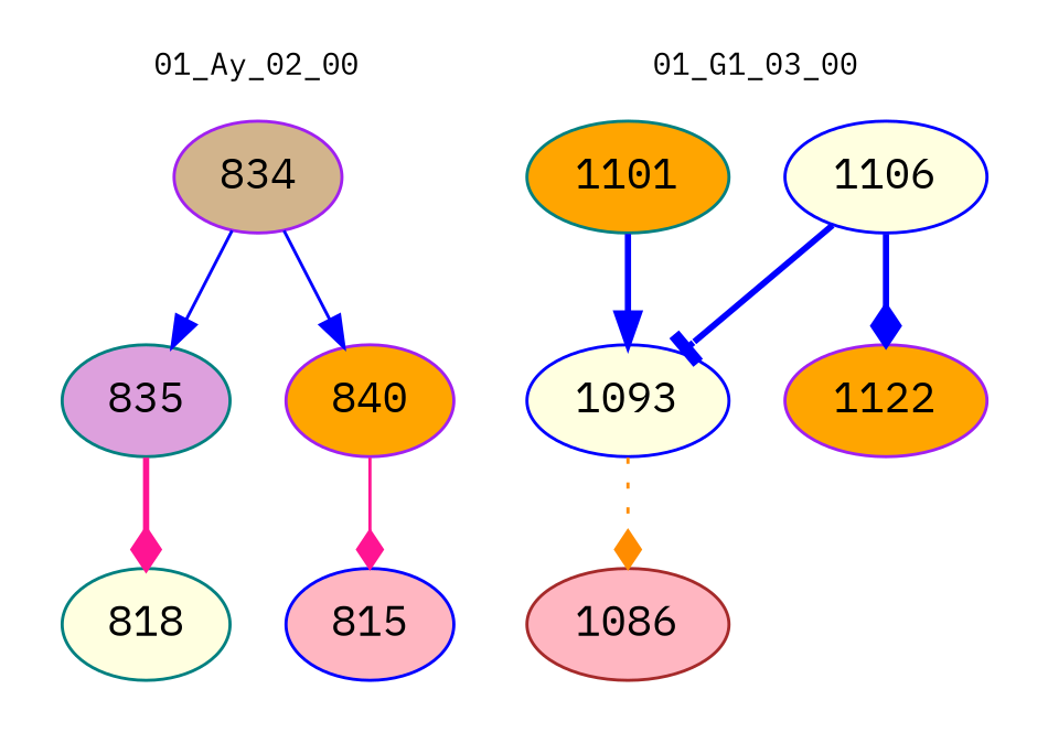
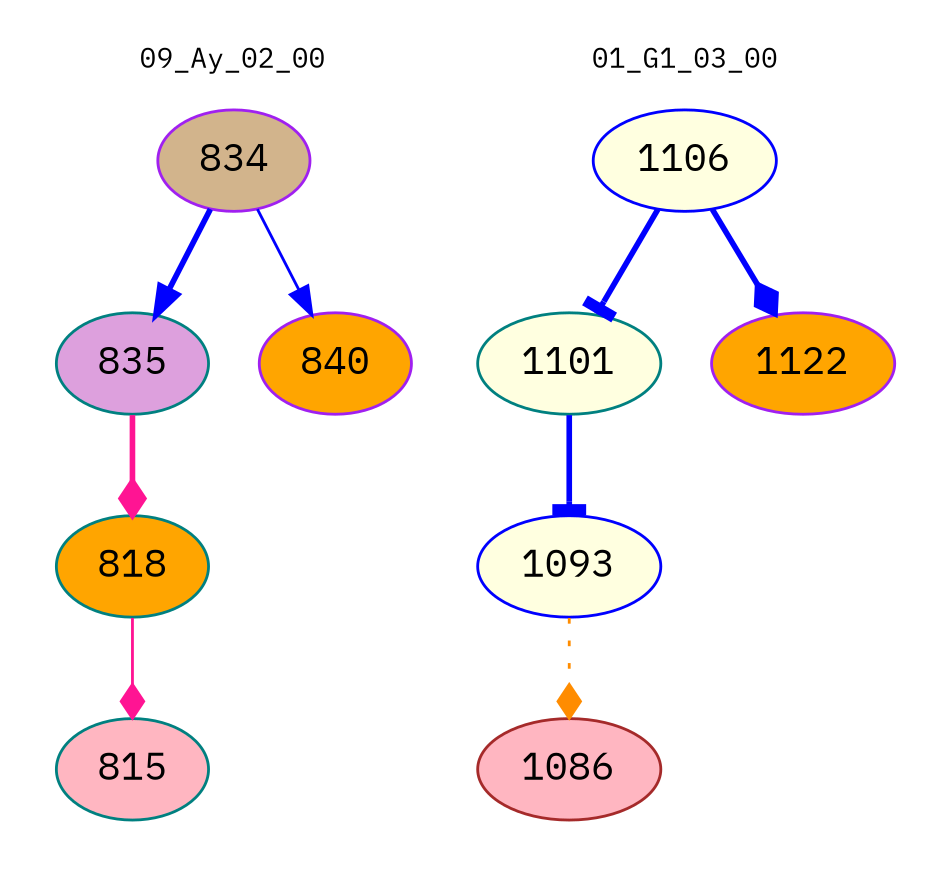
  digraph {
    fontname="IBM Plex Mono"
    node [color=purple fillcolor=orange fontname="IBM Plex Mono" style=filled]
    edge [arrowhead=diamond color=blue fontname="IBM Plex Mono" style=bold]
    n1 [fillcolor=tan label=834]
    n2 [color=teal fillcolor=plum label=835]
    n3 [label=840]
-   n4 [color=teal fillcolor=lightyellow label=818]
-   n5 [color=blue fillcolor=lightpink label=815]
+   n4 [color=teal label=818]
+   n5 [color=teal fillcolor=lightpink label=815]
    n6 [color=blue fillcolor=lightyellow label=1106]
-   n7 [color=teal label=1101]
+   n7 [color=teal fillcolor=lightyellow label=1101]
    n8 [label=1122]
    n9 [color=blue fillcolor=lightyellow label=1093]
    n10 [color=brown fillcolor=lightpink label=1086]
    subgraph cluster_1 {
      color=white
      fontsize=10
-     label="01_Ay_02_00"
+     label="09_Ay_02_00"
      n1
      n2
      n3
      n4
      n5
    }
    subgraph cluster_2 {
      color=white
      fontsize=10
      label="01_G1_03_00"
      n6
      n7
      n8
      n9
      n10
    }
-   n1 -> n2 [arrowhead=normal style=solid]
+   n1 -> n2 [arrowhead=normal]
    n1 -> n3 [arrowhead=normal style=solid]
    n2 -> n4 [color=deeppink]
-   n3 -> n5 [color=deeppink style=solid]
-   n6 -> n9 [arrowhead=tee]
+   n4 -> n5 [color=deeppink style=solid]
+   n6 -> n7 [arrowhead=tee]
    n6 -> n8
-   n7 -> n9 [arrowhead=normal]
+   n7 -> n9 [arrowhead=tee]
    n9 -> n10 [color=darkorange style=dotted]
  }
